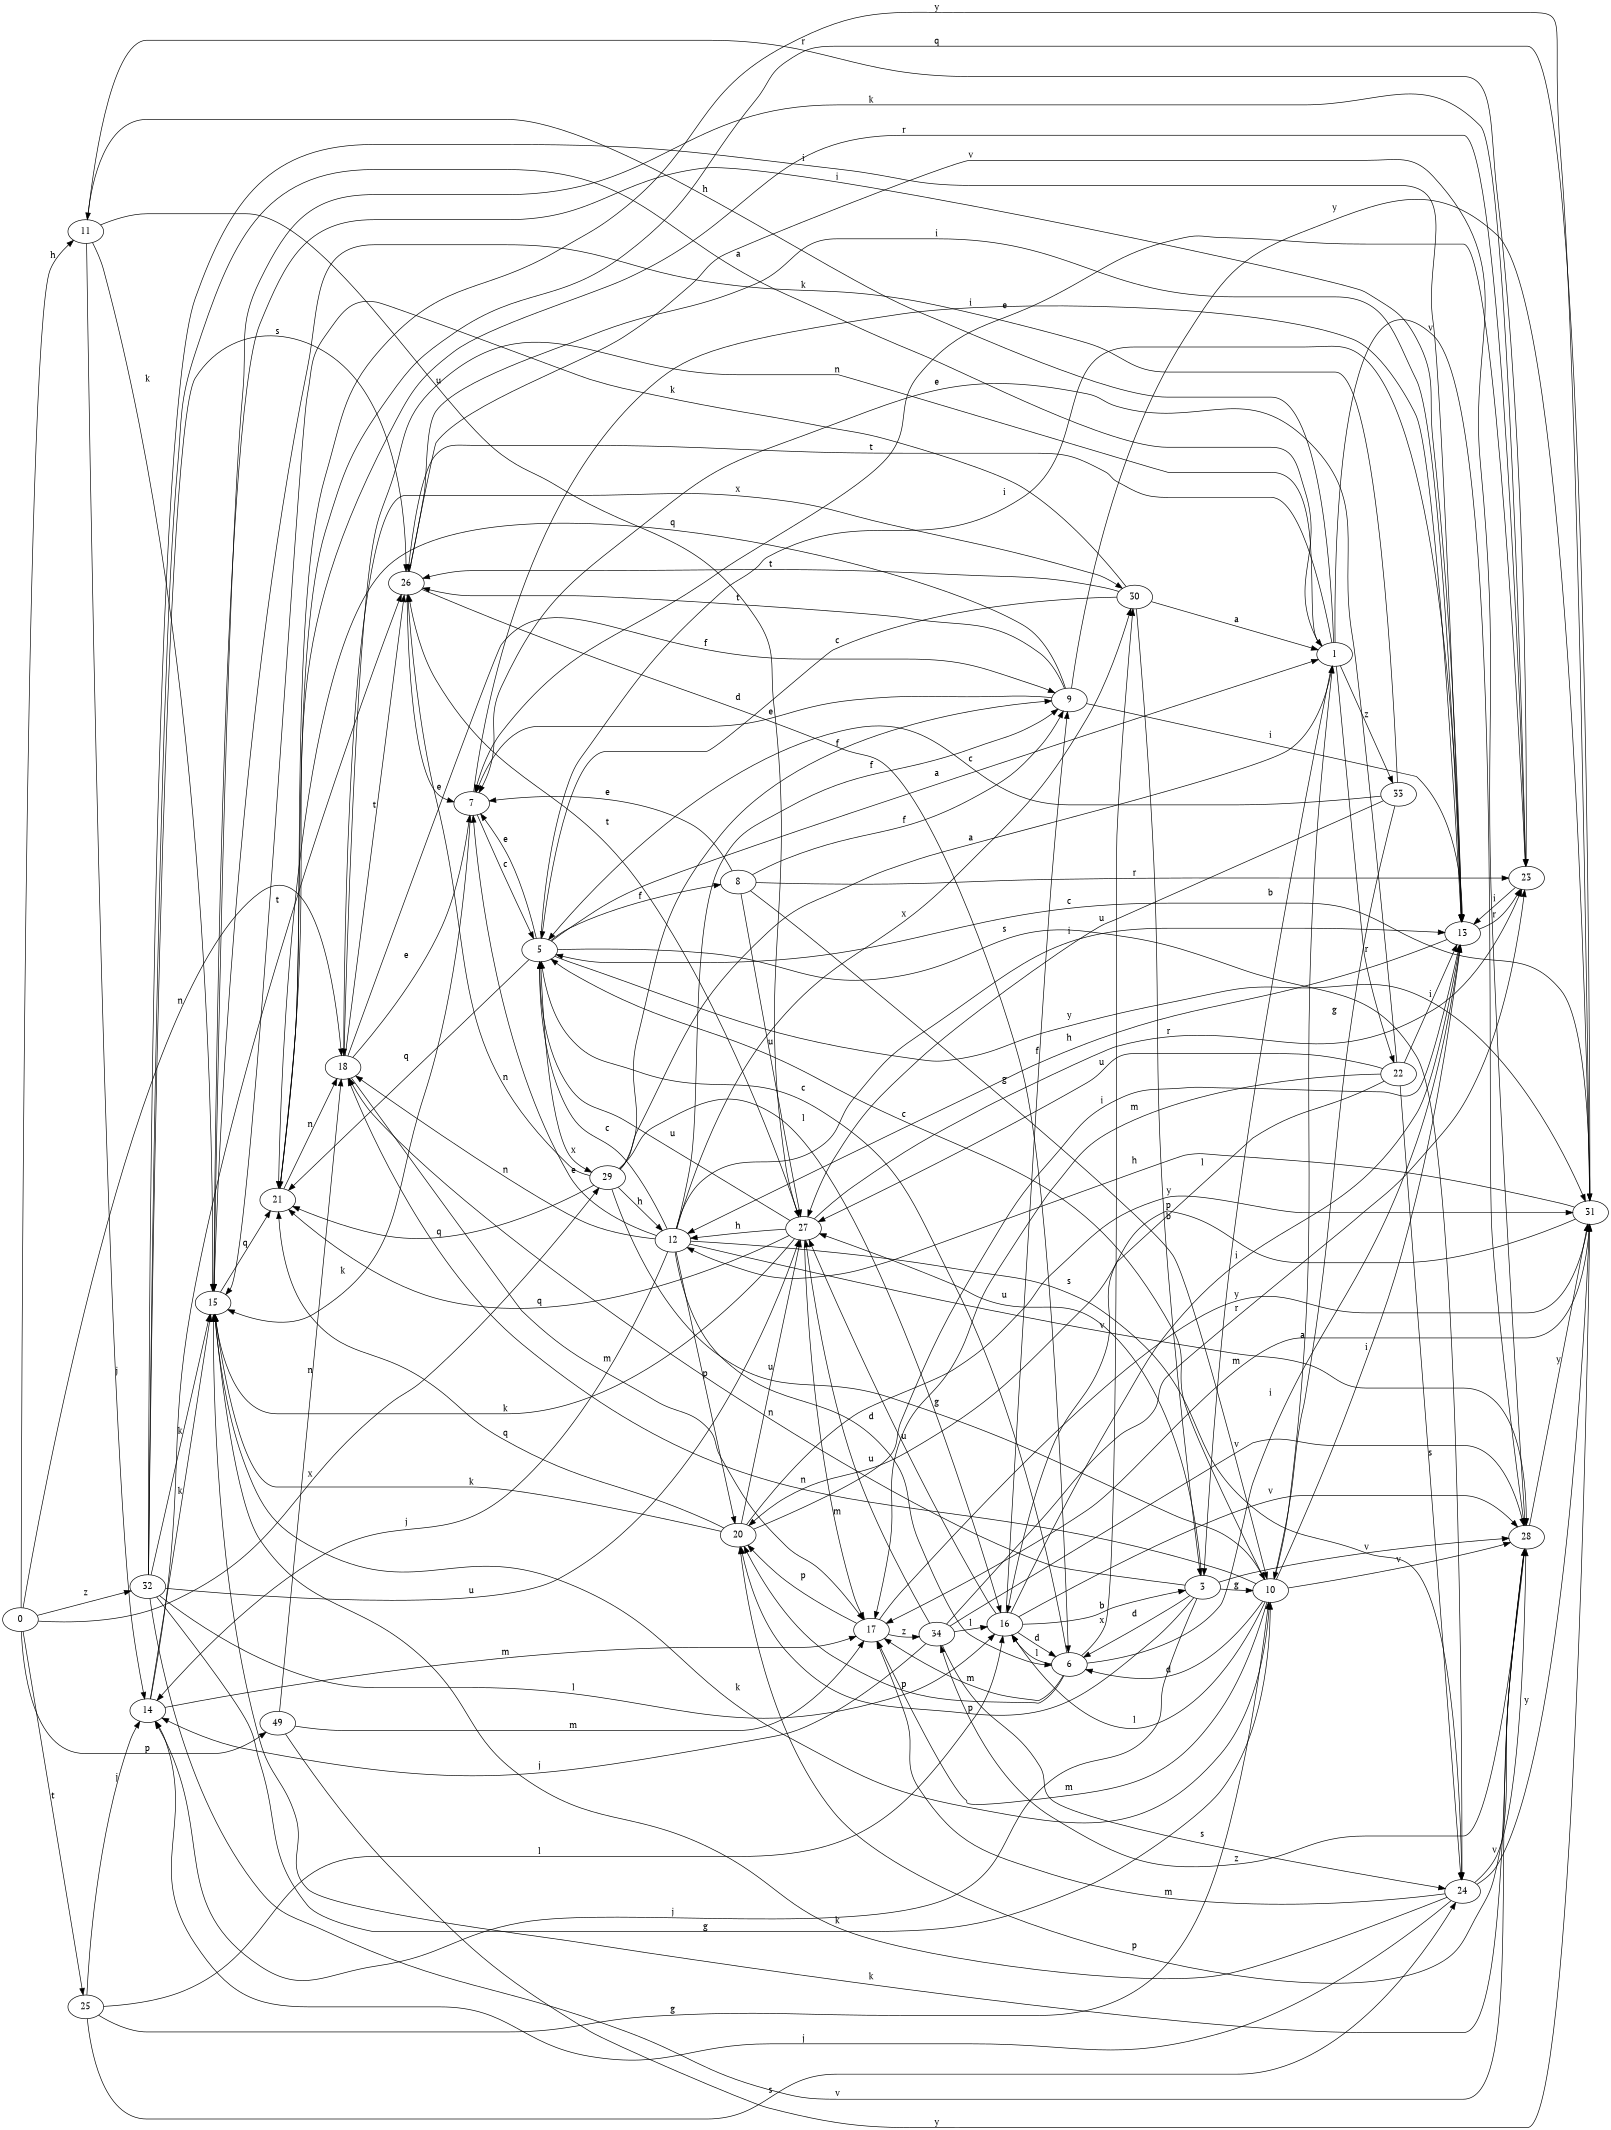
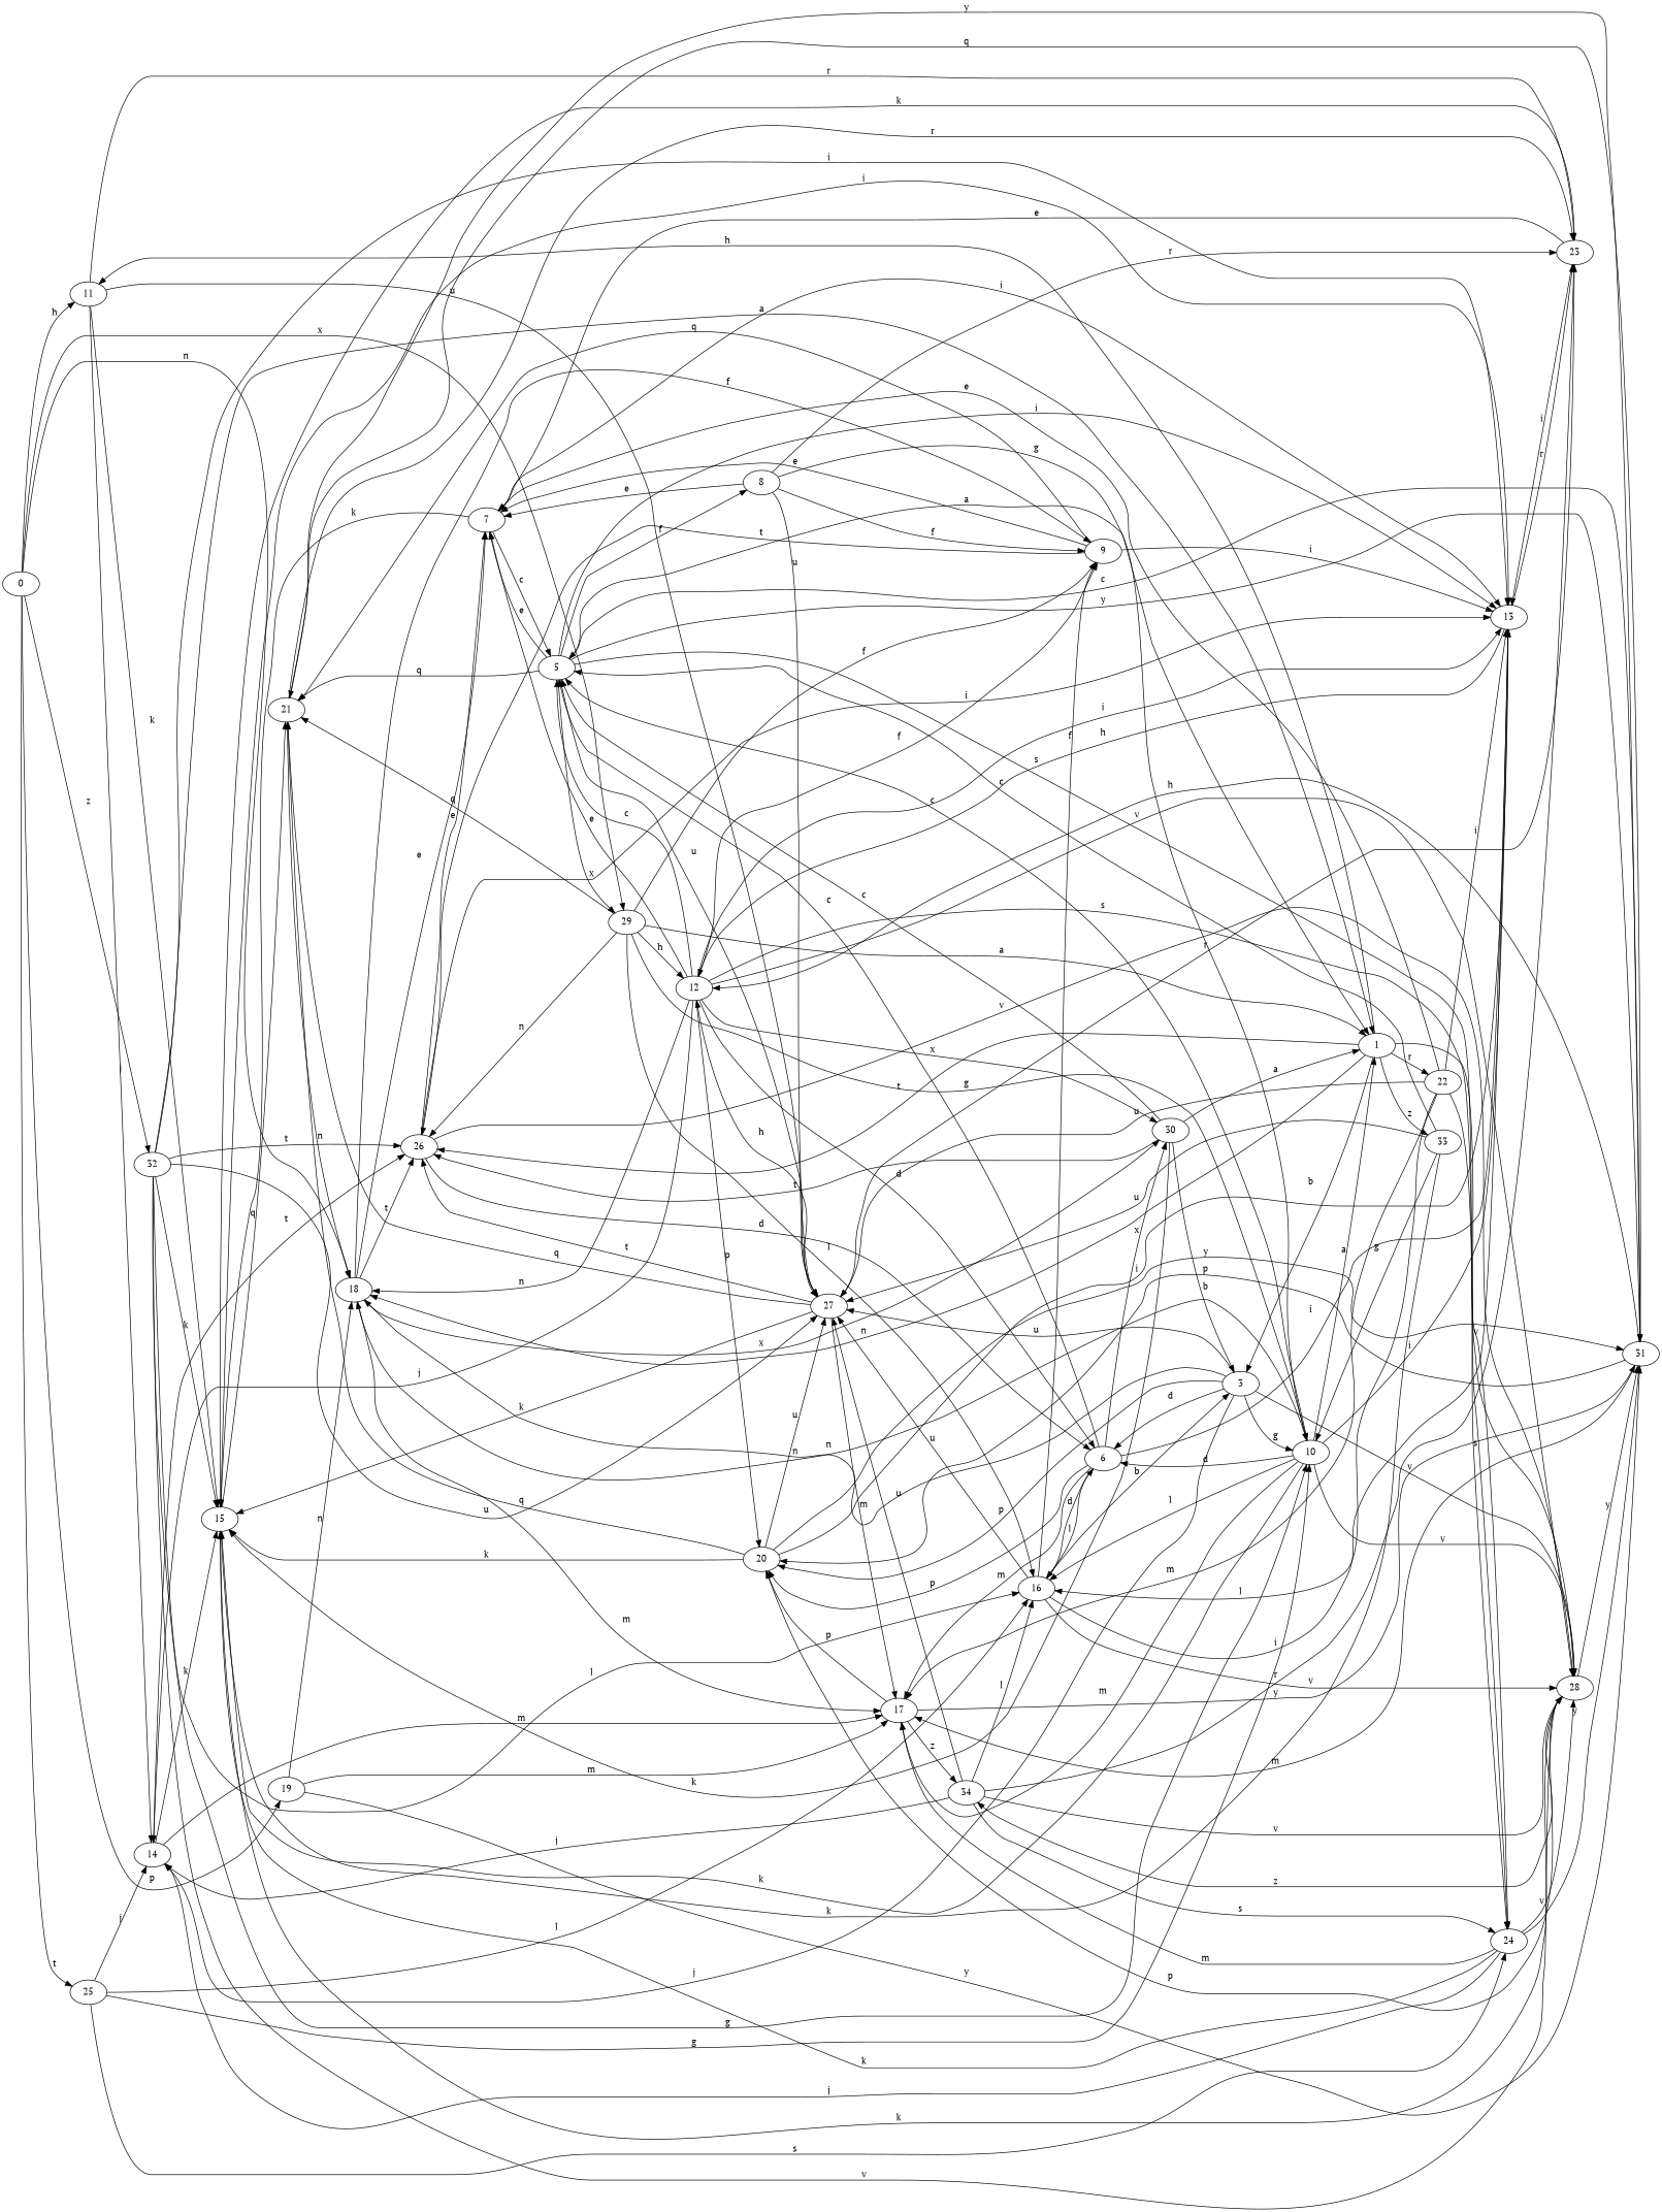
  strict digraph {
    fontname="PT Serif"
    rankdir=LR
    node [fontname="PT Serif"]
    edge [fontname="PT Serif"]
    0
    11
    18
-   19 [label=49]
+   19
    25
    29
    32
    14
    27
    15
    23
    26
    7
    17
    30
    9
    31
    10
    24
    16
    1
    21
    12
    28
    13
    3
    22
    33
    6
    20
    34
    5
    8
    0 -> 11 [label=h]
    0 -> 18 [label=n]
    0 -> 19 [label=p]
    0 -> 25 [label=t]
    0 -> 29 [label=x]
    0 -> 32 [label=z]
    11 -> 14 [label=j]
    11 -> 27 [label=u]
    11 -> 15 [label=k]
    11 -> 23 [label=r]
    18 -> 26 [label=t]
    18 -> 7 [label=e]
    18 -> 17 [label=m]
    18 -> 30 [label=x]
    18 -> 9 [label=f]
    19 -> 18 [label=n]
    19 -> 17 [label=m]
    19 -> 31 [label=y]
    25 -> 14 [label=j]
    25 -> 10 [label=g]
    25 -> 24 [label=s]
    25 -> 16 [label=l]
    29 -> 26 [label=n]
    29 -> 9 [label=f]
    29 -> 10 [label=g]
    29 -> 16 [label=l]
    29 -> 1 [label=a]
    29 -> 21 [label=q]
    29 -> 12 [label=h]
    32 -> 27 [label=u]
    32 -> 15 [label=k]
-   32 -> 26 [label=s]
+   32 -> 26 [label=t]
    32 -> 10 [label=g]
    32 -> 16 [label=l]
    32 -> 1 [label=a]
    32 -> 28 [label=v]
    32 -> 13 [label=i]
    14 -> 15 [label=k]
    14 -> 26 [label=t]
    14 -> 17 [label=m]
    27 -> 15 [label=k]
    27 -> 23 [label=r]
    27 -> 26 [label=t]
    27 -> 17 [label=m]
    27 -> 21 [label=q]
    27 -> 12 [label=h]
    15 -> 21 [label=q]
    15 -> 13 [label=i]
    23 -> 15 [label=k]
    23 -> 7 [label=e]
    23 -> 13 [label=i]
    26 -> 7 [label=e]
    26 -> 28 [label=v]
    26 -> 13 [label=i]
    26 -> 6 [label=d]
    7 -> 15 [label=k]
    7 -> 13 [label=i]
    7 -> 5 [label=c]
    17 -> 31 [label=y]
    17 -> 20 [label=p]
    17 -> 34 [label=z]
    30 -> 15 [label=k]
    30 -> 26 [label=t]
    30 -> 1 [label=a]
    30 -> 3 [label=b]
    30 -> 5 [label=c]
    9 -> 26 [label=t]
    9 -> 7 [label=e]
-   9 -> 31 [label=y]
    9 -> 21 [label=q]
    9 -> 13 [label=i]
    31 -> 17 [label=m]
    31 -> 21 [label=q]
    31 -> 12 [label=h]
    31 -> 20 [label=p]
    31 -> 5 [label=c]
    10 -> 18 [label=n]
    10 -> 15 [label=k]
    10 -> 17 [label=m]
    10 -> 16 [label=l]
    10 -> 1 [label=a]
    10 -> 28 [label=v]
    10 -> 13 [label=i]
    10 -> 6 [label=d]
    10 -> 5 [label=c]
    24 -> 14 [label=j]
    24 -> 15 [label=k]
    24 -> 17 [label=m]
    24 -> 31 [label=y]
    24 -> 28 [label=v]
    16 -> 27 [label=u]
    16 -> 9 [label=f]
    16 -> 28 [label=v]
    16 -> 13 [label=i]
    16 -> 3 [label=b]
    16 -> 6 [label=d]
    1 -> 11 [label=h]
    1 -> 18 [label=n]
    1 -> 26 [label=t]
    1 -> 28 [label=v]
    1 -> 3 [label=b]
    1 -> 22 [label=r]
    1 -> 33 [label=z]
    21 -> 18 [label=n]
    21 -> 23 [label=r]
    21 -> 31 [label=y]
    12 -> 18 [label=n]
    12 -> 14 [label=j]
    12 -> 7 [label=e]
    12 -> 30 [label=x]
    12 -> 9 [label=f]
    12 -> 24 [label=s]
    12 -> 28 [label=v]
    12 -> 13 [label=i]
    12 -> 6 [label=d]
    12 -> 20 [label=p]
    12 -> 5 [label=c]
    28 -> 15 [label=k]
    28 -> 31 [label=y]
    28 -> 20 [label=p]
    28 -> 34 [label=z]
    13 -> 23 [label=r]
    13 -> 12 [label=h]
    3 -> 18 [label=n]
    3 -> 14 [label=j]
    3 -> 27 [label=u]
    3 -> 10 [label=g]
    3 -> 28 [label=v]
    3 -> 6 [label=d]
    3 -> 20 [label=p]
    22 -> 27 [label=u]
    22 -> 7 [label=e]
    22 -> 17 [label=m]
    22 -> 24 [label=s]
    22 -> 16 [label=l]
    22 -> 13 [label=i]
    33 -> 27 [label=u]
    33 -> 15 [label=k]
    33 -> 10 [label=g]
    33 -> 5 [label=c]
    6 -> 17 [label=m]
    6 -> 30 [label=x]
    6 -> 16 [label=l]
    6 -> 13 [label=i]
    6 -> 20 [label=p]
    6 -> 5 [label=c]
    20 -> 27 [label=u]
    20 -> 15 [label=k]
    20 -> 31 [label=y]
    20 -> 21 [label=q]
    20 -> 13 [label=i]
    34 -> 14 [label=j]
    34 -> 27 [label=u]
    34 -> 23 [label=r]
    34 -> 24 [label=s]
    34 -> 16 [label=l]
    34 -> 28 [label=v]
    5 -> 29 [label=x]
-   27 -> 5 [label=u]
+   5 -> 27 [label=u]
    5 -> 7 [label=e]
    5 -> 31 [label=y]
    5 -> 24 [label=s]
    5 -> 1 [label=a]
    5 -> 21 [label=q]
    5 -> 13 [label=i]
    5 -> 8 [label=f]
    8 -> 27 [label=u]
    8 -> 23 [label=r]
    8 -> 7 [label=e]
    8 -> 9 [label=f]
    8 -> 10 [label=g]
  }
